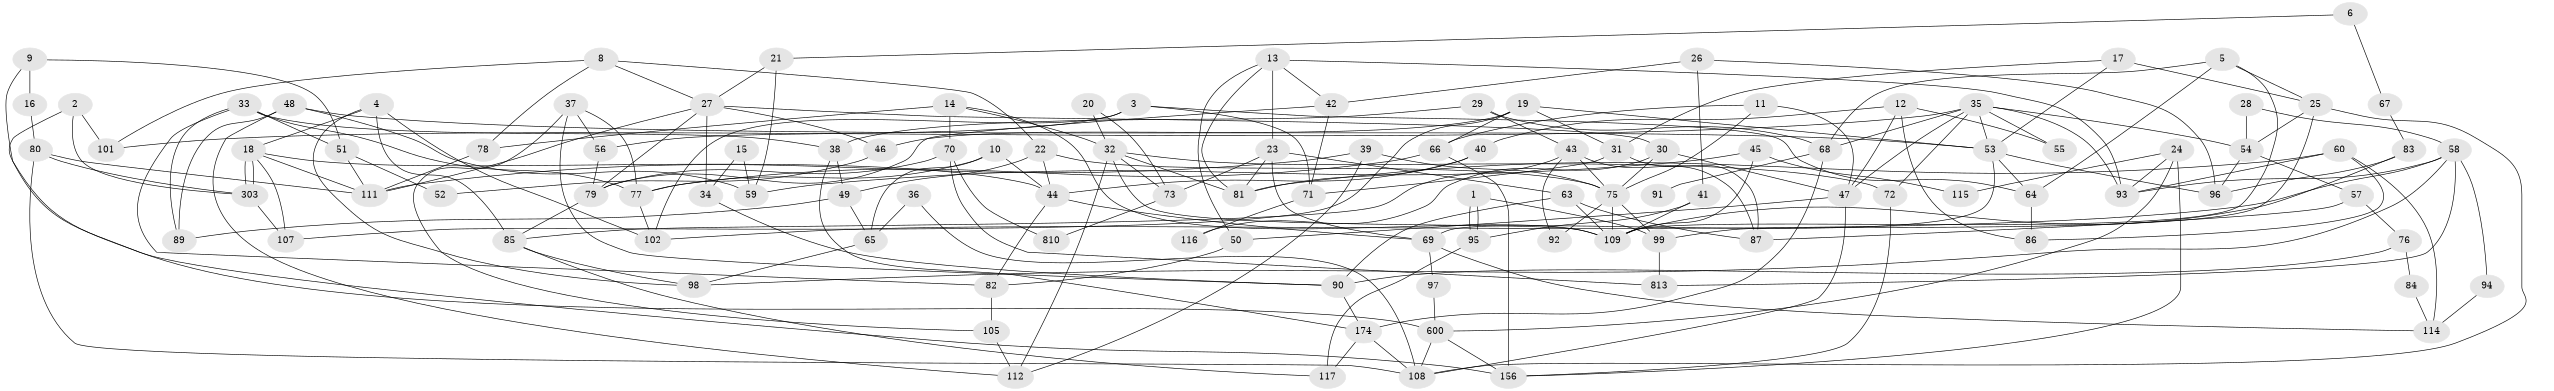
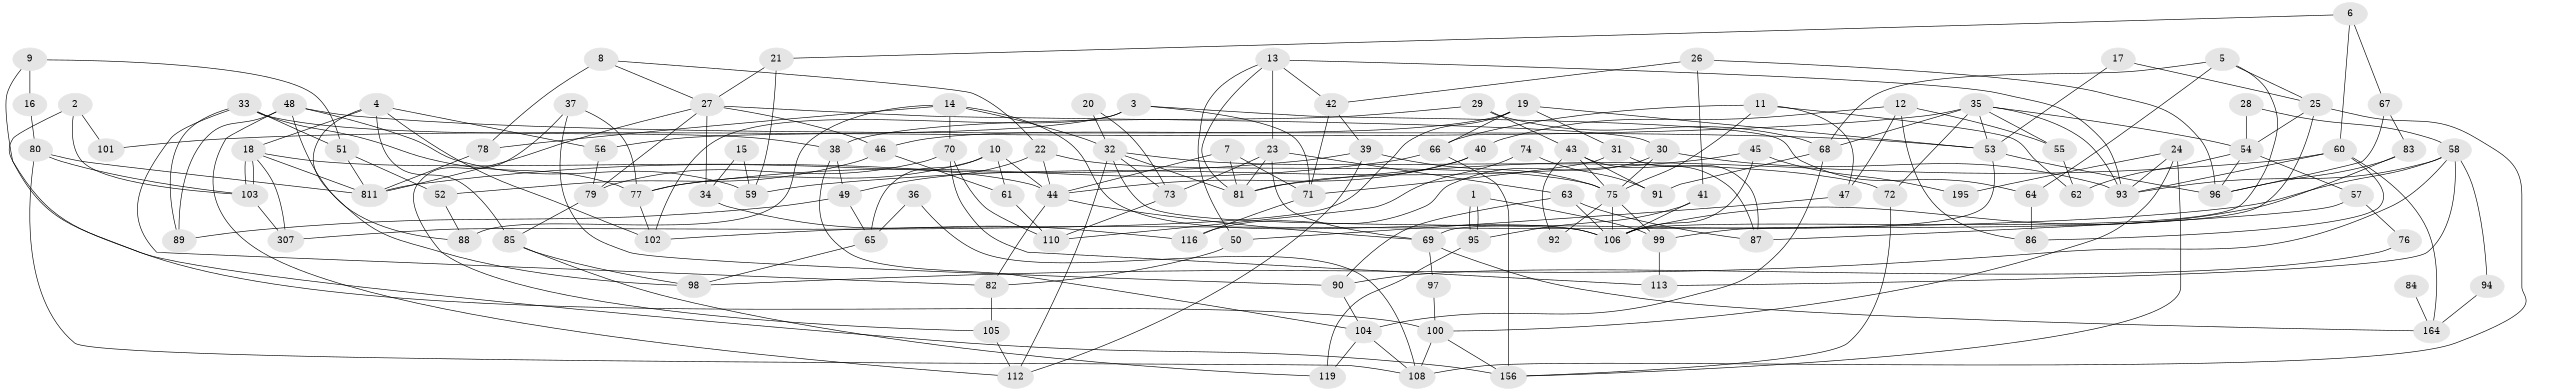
  graph {
    node [color=gray90 style=filled]
    1
    95
    99
-   117
-   113 [label=813]
+   117 [label=119]
+   113
    2
    101
-   103 [label=303]
+   103
    n9 [label=156]
-   107
+   107 [label=307]
    3
    56
    64
    71
    102
    79
    86
    116
    4
    18
    85
    98
    44
-   111
+   111 [label=811]
    5
    25
    68
-   109
+   109 [label=106]
    54
    108
-   104 [label=174]
+   104
    91
    6
    21
    60
    67
    27
    59
    81
    93
-   114
+   114 [label=164]
    96
    83
+   7
    69
    82
    8
    22
    78
    75
    49
    34
    46
    30
    9
    16
    51
-   100 [label=600]
+   100
    80
    52
    10
+   61
    65
    77
-   110 [label=810]
+   110
    11
    47
+   62
    66
    50
    92
    12
    40
    55
    13
    23
    42
    73
    63
    14
    32
    70
+   88
    72
    112
    15
    17
    31
    53
    87
    19
    20
    89
    90
    97
    24
-   115
+   115 [label=195]
    57
    26
    41
    28
    58
    94
    29
    38
    43
    33
    105
    35
    36
    37
    39
    45
    48
    76
    84
+   74
    1 -- 95
    1 -- 95
    1 -- 99
    95 -- 117
    99 -- 113
    2 -- 101
    2 -- 103
    2 -- n9
    103 -- 107
    3 -- 56
    3 -- 64
    3 -- 71
    3 -- 102
    56 -- 79
    64 -- 86
    71 -- 116
    79 -- 85
-   37 -- 56
+   4 -- 56
    4 -- 102
    4 -- 18
    4 -- 85
    4 -- 98
    18 -- 103
    18 -- 103
    18 -- 107
    18 -- 44
    18 -- 111
    85 -- 117
    85 -- 98
    44 -- 69
    44 -- 82
    5 -- 64
    5 -- 25
    5 -- 68
    5 -- 109
    25 -- 99
    25 -- 54
    25 -- 108
    68 -- 104
    68 -- 91
    54 -- 96
+   54 -- 62
    54 -- 57
    104 -- 117
    104 -- 108
    6 -- 21
+   6 -- 60
    6 -- 67
    21 -- 27
    21 -- 59
    60 -- 86
    60 -- 81
    60 -- 93
    60 -- 114
+   67 -- 96
    67 -- 83
    27 -- 79
    27 -- 111
    27 -- 34
    27 -- 46
    27 -- 30
    83 -- 109
    83 -- 96
+   7 -- 71
+   7 -- 44
+   7 -- 81
    69 -- 114
    69 -- 97
    82 -- 105
-   8 -- 101
    8 -- 27
    8 -- 22
    8 -- 78
    22 -- 44
    22 -- 75
    22 -- 49
    78 -- 111
    75 -- 99
    75 -- 109
    75 -- 92
    49 -- 65
    49 -- 89
-   34 -- 90
+   34 -- 116
    46 -- 52
+   46 -- 61
    30 -- 116
-   30 -- 47
+   30 -- 93
    30 -- 75
    9 -- 16
    9 -- 51
    9 -- 100
    16 -- 80
    51 -- 111
    51 -- 52
    100 -- n9
    100 -- 108
    80 -- 103
    80 -- 111
    80 -- 108
+   52 -- 88
    10 -- 44
+   10 -- 61
    10 -- 65
    10 -- 77
+   61 -- 110
    65 -- 98
    77 -- 102
    11 -- 75
    11 -- 47
+   11 -- 62
    11 -- 66
-   47 -- 108
    47 -- 50
    66 -- n9
    66 -- 77
    50 -- 82
    12 -- 86
    12 -- 47
    12 -- 40
    12 -- 55
    40 -- 44
    40 -- 81
+   55 -- 62
    13 -- 81
    13 -- 93
    13 -- 50
    13 -- 23
    13 -- 42
    23 -- 81
    23 -- 69
    23 -- 73
    23 -- 63
    42 -- 71
-   42 -- 79
+   42 -- 39
    73 -- 110
    63 -- 109
    63 -- 87
    63 -- 90
    14 -- 109
    14 -- 78
    14 -- 32
    14 -- 70
+   14 -- 88
    32 -- 109
    32 -- 81
    32 -- 73
    32 -- 72
    32 -- 112
    70 -- 113
    70 -- 79
    70 -- 110
    72 -- n9
    15 -- 59
    15 -- 34
    17 -- 25
-   17 -- 31
    17 -- 53
    31 -- 71
    31 -- 87
-   53 -- 64
    53 -- 96
    53 -- 69
    19 -- 107
    19 -- 46
    19 -- 66
    19 -- 31
    19 -- 53
    20 -- 73
    20 -- 32
    90 -- 104
    97 -- 100
    24 -- n9
    24 -- 93
    24 -- 100
    24 -- 115
    57 -- 87
    57 -- 76
    26 -- 96
    26 -- 42
    26 -- 41
    41 -- 95
    41 -- 109
    28 -- 54
    28 -- 58
    58 -- 113
    58 -- 102
    58 -- 98
    58 -- 93
    58 -- 94
    94 -- 114
    29 -- 68
    29 -- 38
    29 -- 43
    38 -- 104
    38 -- 49
-   43 -- 85
+   43 -- 91
    43 -- 75
    43 -- 92
    43 -- 87
    33 -- 82
    33 -- 51
    33 -- 77
    33 -- 89
    33 -- 38
    105 -- 112
    35 -- 101
    35 -- 68
    35 -- 54
    35 -- 93
-   35 -- 47
    35 -- 55
    35 -- 72
    35 -- 53
    36 -- 108
    36 -- 65
    37 -- 77
    37 -- 90
    37 -- 105
    39 -- 111
    39 -- 75
    39 -- 112
    45 -- 109
    45 -- 59
    45 -- 115
    48 -- 59
+   48 -- 88
    48 -- 112
    48 -- 53
    48 -- 89
    76 -- 90
-   76 -- 84
    84 -- 114
+   74 -- 91
+   74 -- 110
  }
